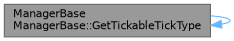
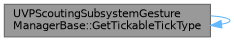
  digraph {
    rankdir=TB
-   n1 [color=gray40 fillcolor=grey60 fontcolor=black fontname=Helvetica fontsize=10 height=0.2 label="ManagerBase\lManagerBase::GetTickableTickType" shape=box style=filled width=0.4]
+   n1 [color=gray40 fillcolor=grey60 fontcolor=black fontname=Helvetica fontsize=10 height=0.2 label="UVPScoutingSubsystemGesture\lManagerBase::GetTickableTickType" shape=box style=filled width=0.4]
    n1 -> n1 [color=steelblue1 fontname=Helvetica fontsize=10 labelfontname=Helvetica labelfontsize=10 style=solid]
  }
